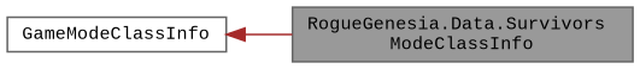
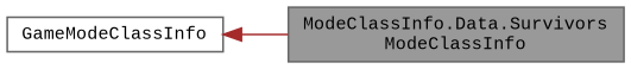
  digraph {
    rankdir=LR
    fontname="Liberation Mono"
    node [color=gray40 fontname="Liberation Mono" fontsize=10 shape=box style=filled]
-   n1 [fillcolor=grey60 fontcolor=black height=0.2 label="RogueGenesia.Data.Survivors\lModeClassInfo" width=0.4]
+   n1 [fillcolor=grey60 fontcolor=black height=0.2 label="ModeClassInfo.Data.Survivors\lModeClassInfo" width=0.4]
    n2 [fillcolor=white height=0.2 label=GameModeClassInfo width=0.4]
    n2 -> n1 [color=brown dir=back fontname="Liberation Mono" fontsize=10 labelfontname=Helvetica labelfontsize=10 style=solid]
  }
